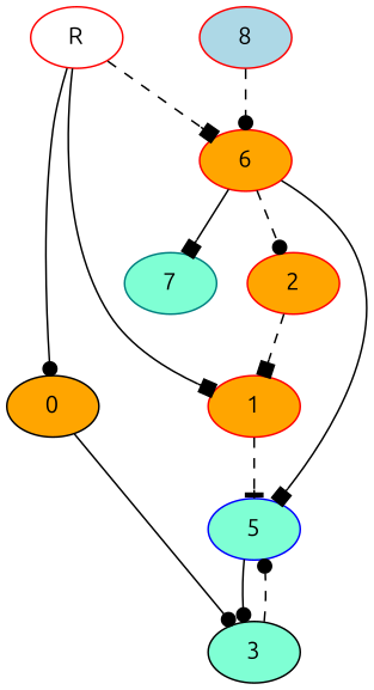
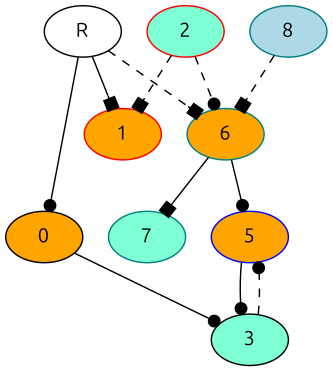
  digraph {
    fontname=Ubuntu
    node [color=red fillcolor=orange fontname=Ubuntu style=filled]
    edge [arrowhead=dot fontname=Ubuntu style=dashed]
    1
-   5 [color=blue fillcolor=aquamarine]
+   5 [color=blue]
    3 [color=black fillcolor=aquamarine]
-   2
+   2 [fillcolor=aquamarine]
    n5 [color=black label=0]
-   6
+   6 [color=teal]
    7 [color=teal fillcolor=aquamarine]
-   8 [fillcolor=lightblue]
-   R [fillcolor=white]
-   1 -> 5 [arrowhead=tee]
+   8 [color=teal fillcolor=lightblue]
+   R [color=black fillcolor=white]
    5 -> 3 [style=solid]
    3 -> 5
    2 -> 1 [arrowhead=box]
    n5 -> 3 [style=solid]
-   6 -> 5 [arrowhead=box style=solid]
-   6 -> 2
+   6 -> 5 [style=solid]
+   2 -> 6
    6 -> 7 [arrowhead=box style=solid]
-   8 -> 6
+   8 -> 6 [arrowhead=box]
    R -> 1 [arrowhead=box style=solid]
    R -> n5 [style=solid]
    R -> 6 [arrowhead=box]
  }
